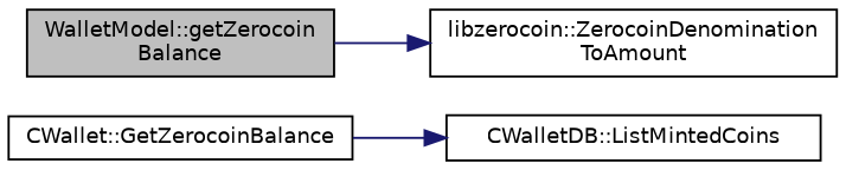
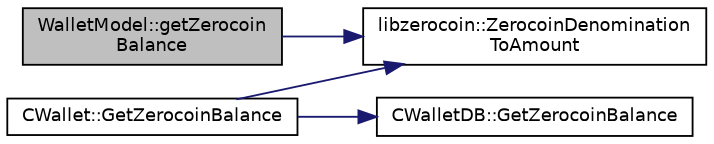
  digraph {
    rankdir=LR
    node [color=black fillcolor=white fontname=Helvetica fontsize=10 shape=record style=filled]
    edge [color=midnightblue fontname=Helvetica fontsize=10 labelfontname=Helvetica labelfontsize=10 style=solid]
    n1 [fillcolor=grey75 fontcolor=black height=0.2 label="WalletModel::getZerocoin\lBalance" width=0.4]
    n2 [height=0.2 label="libzerocoin::ZerocoinDenomination\lToAmount" width=0.4]
    n3 [height=0.2 label="CWallet::GetZerocoinBalance" width=0.4]
-   n4 [height=0.2 label="CWalletDB::ListMintedCoins" width=0.4]
+   n4 [height=0.2 label="CWalletDB::GetZerocoinBalance" width=0.4]
    n1 -> n2
+   n3 -> n2
    n3 -> n4
  }
